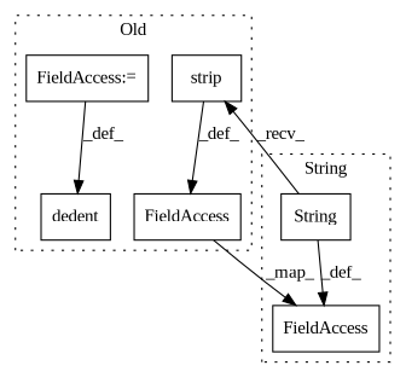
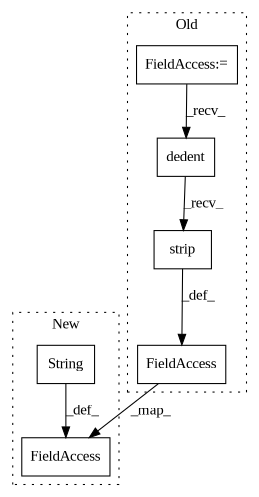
  digraph {
    fontname="Liberation Serif"
    node [a=32 fontname="Liberation Serif" l=17 shape=box]
    edge [fontname="Liberation Serif"]
    n1 [l=7 label=strip s=2631]
    n2 [a=7 l=8 label="FieldAccess:=" s=2560]
    n3 [a=22 label=FieldAccess s=2591]
    n4 [l="7,1" label=dedent s="2618,2629"]
    n5 [l="7,1" label=String s="2588,2599"]
    n6 [a=22 label=FieldAccess s=2570]
    subgraph cluster_1 {
      label=Old
      style=dotted
      n1
      n2
      n3
      n4
    }
    subgraph cluster_2 {
-     label=String
+     label=New
      style=dotted
      n5
      n6
    }
    n1 -> n3 [label=_def_]
-   n2 -> n4 [label=_def_]
+   n2 -> n4 [label=_recv_]
    n3 -> n6 [label=_map_]
-   n5 -> n1 [label=_recv_]
+   n4 -> n1 [label=_recv_]
    n5 -> n6 [label=_def_]
  }
